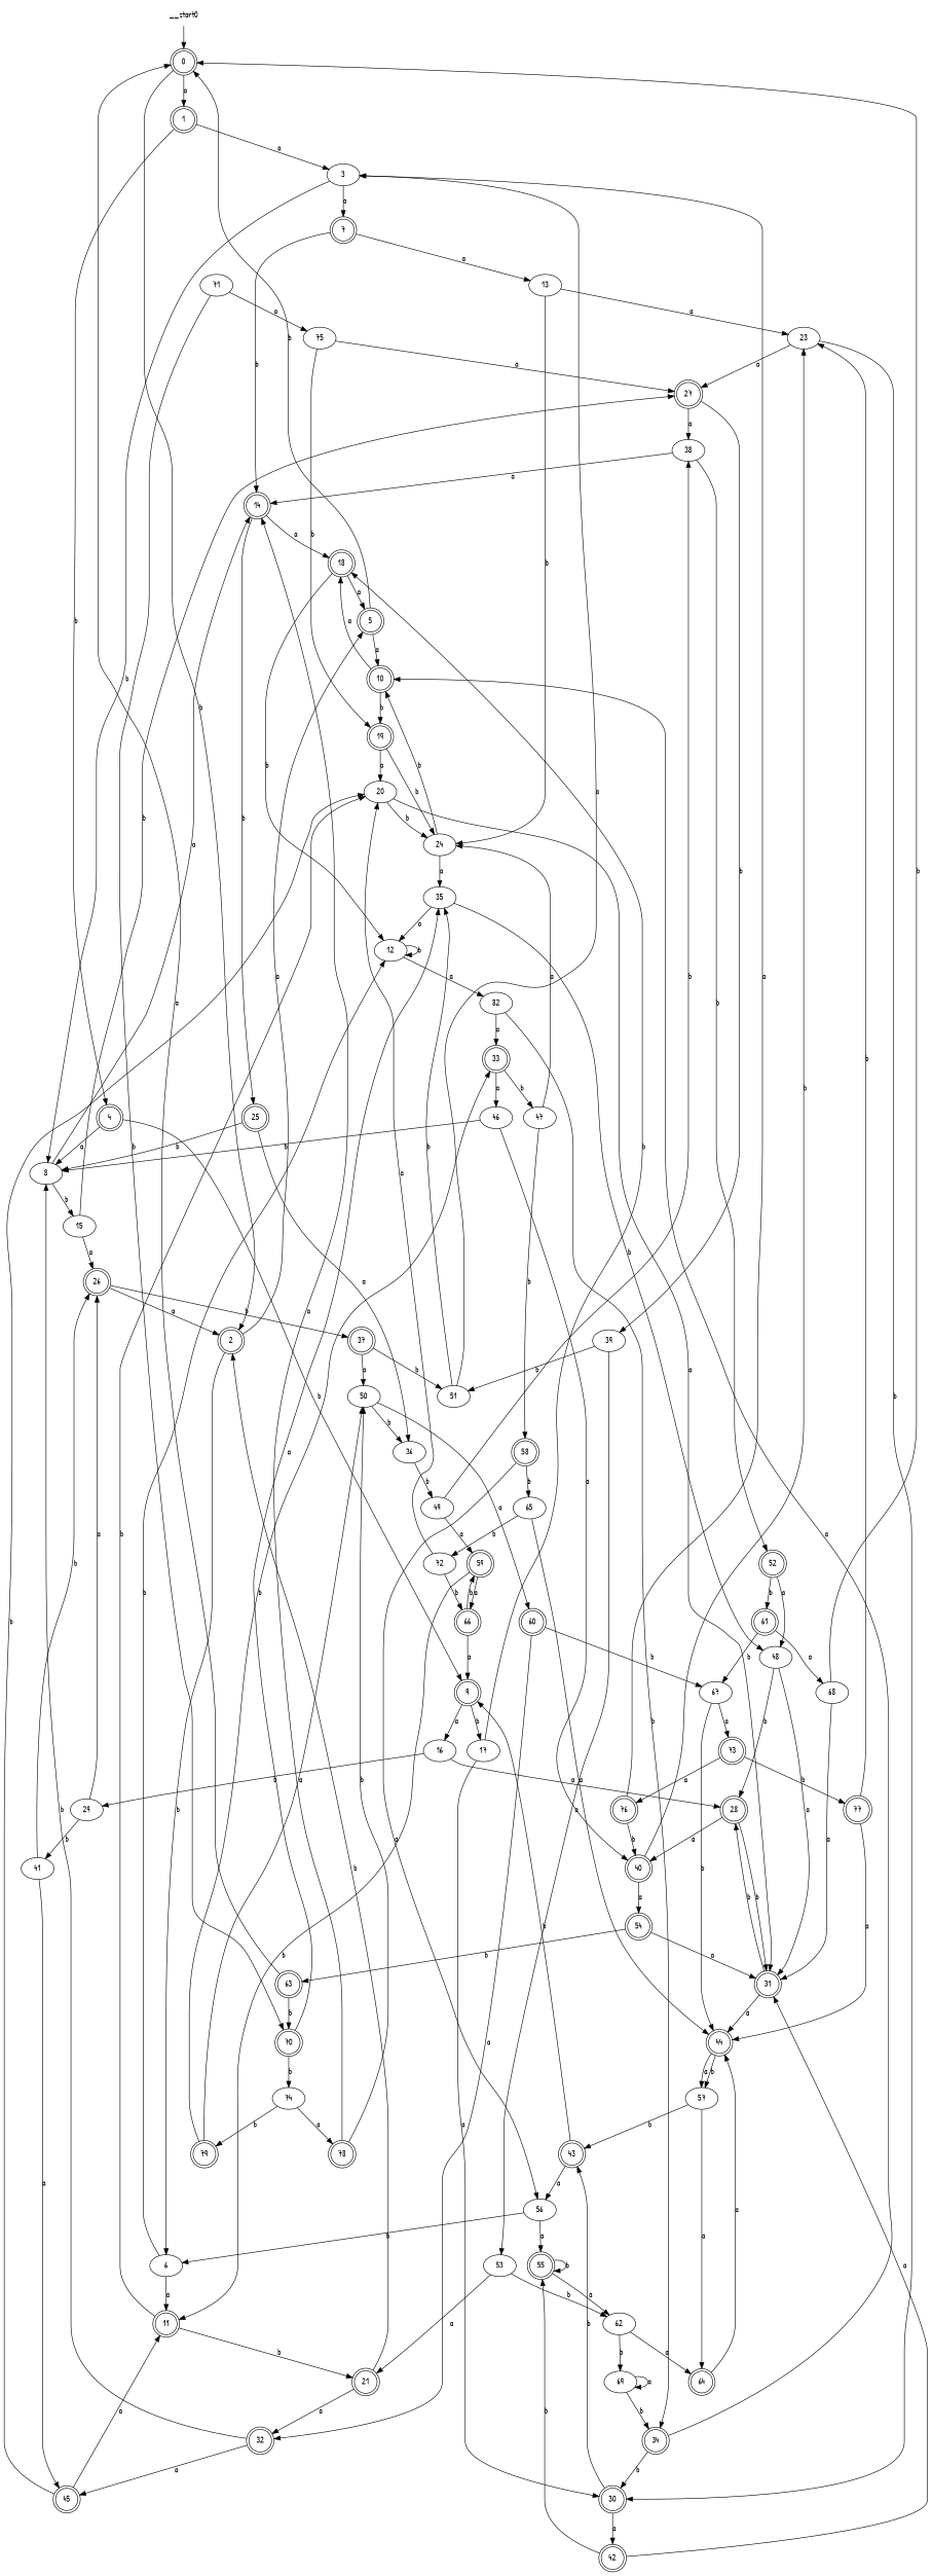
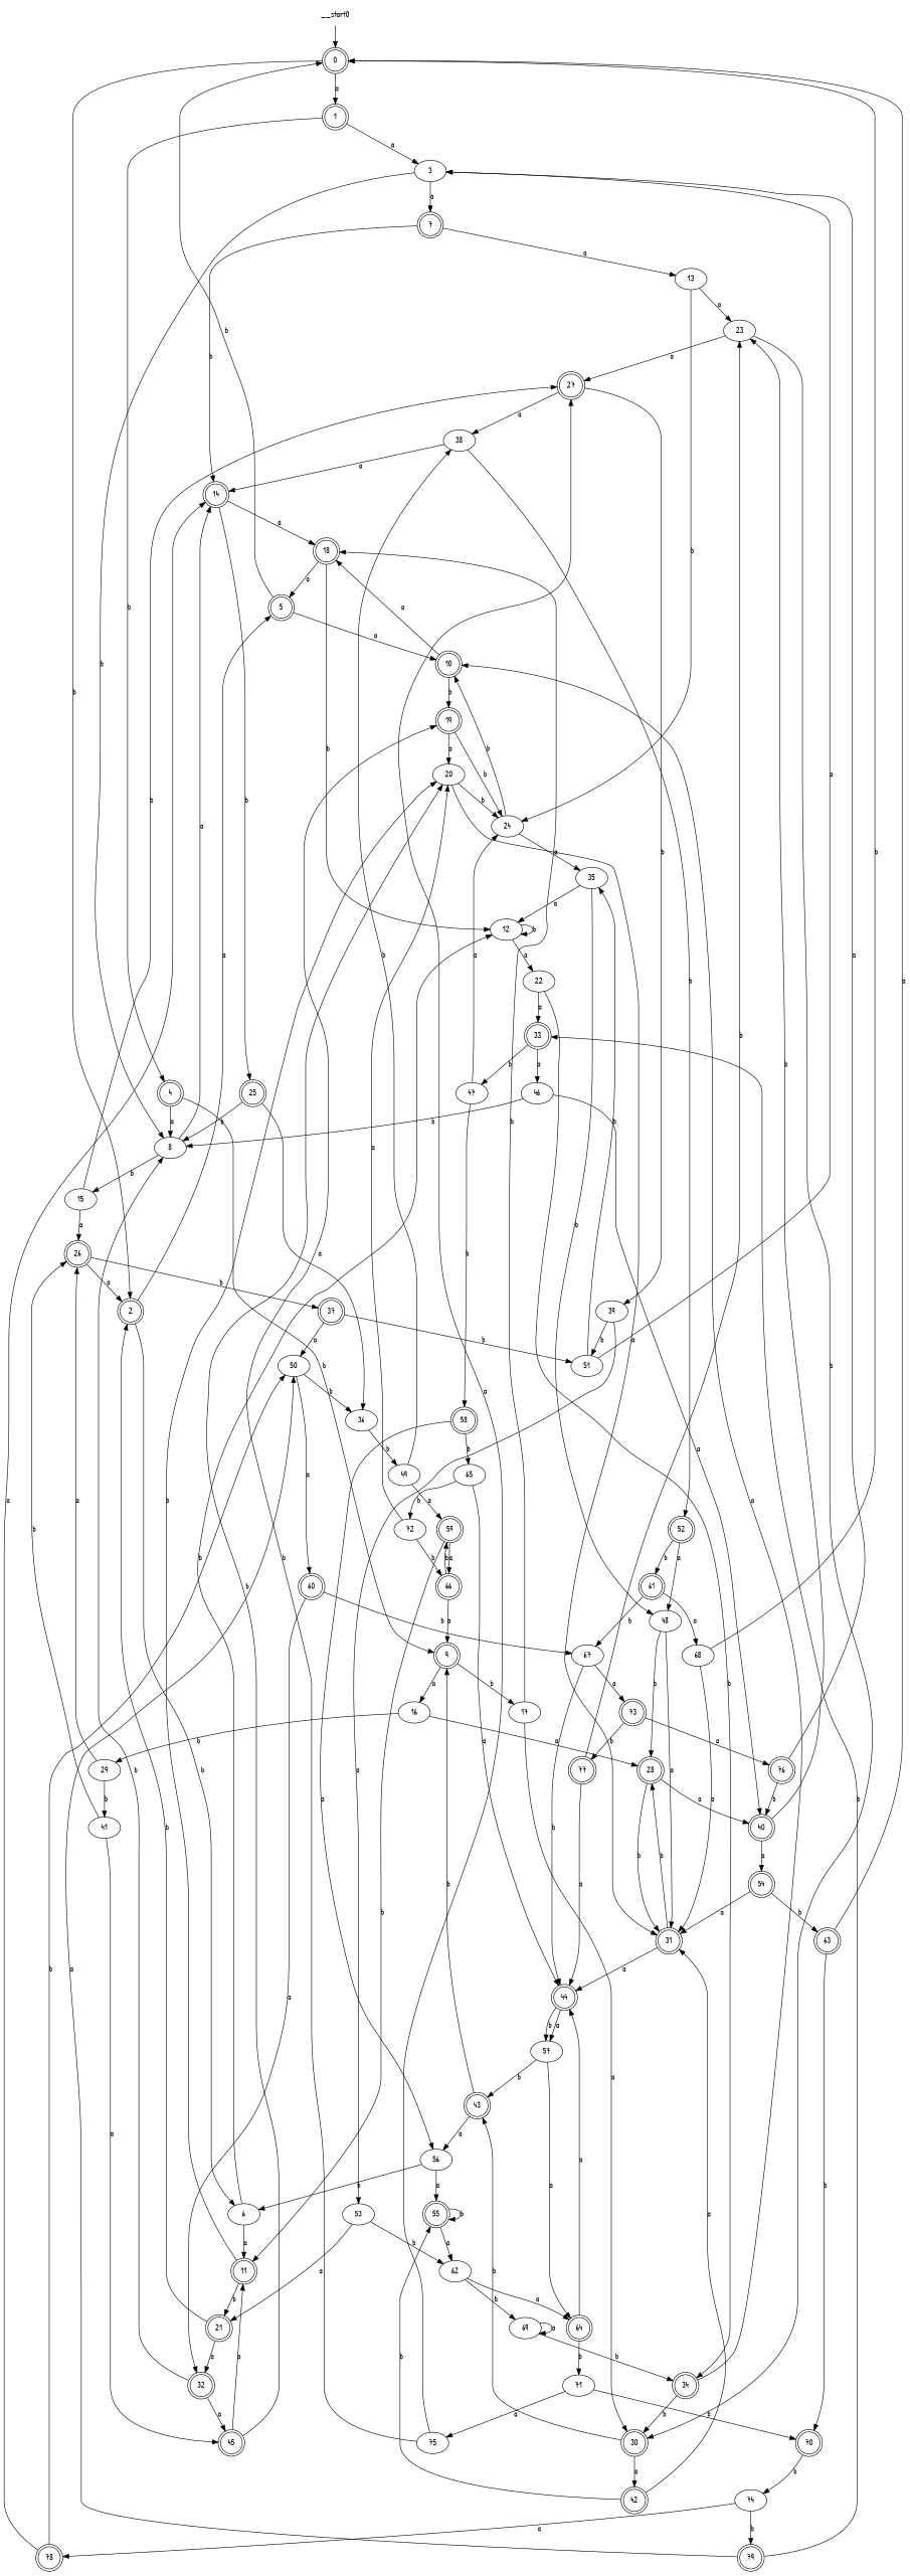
  digraph {
    fontname="Patrick Hand"
    node [fontname="Patrick Hand" shape=doublecircle]
    edge [fontname="Patrick Hand"]
    __start0 [shape=none]
    0
    1
    2
    3 [shape=""]
    4
    5
    6 [shape=""]
    7
    8 [shape=""]
    9
    10
    11
    12 [shape=""]
    13 [shape=""]
    14
    15 [shape=""]
    16 [shape=""]
    17 [shape=""]
    18
    19
    20 [shape=""]
    21
-   22 [label=82 shape=""]
+   22 [shape=""]
    23 [shape=""]
    24 [shape=""]
    25
    26
    27
    28
    29 [shape=""]
    30
    31
    32
    33
    34
    35 [shape=""]
    36 [shape=""]
    37
    38 [shape=""]
    39 [shape=""]
    40
    41 [shape=""]
    42
    43
    44
    45
    46 [shape=""]
    47 [shape=""]
    48 [shape=""]
    49 [shape=""]
    50 [shape=""]
    51 [shape=""]
    52
    53 [shape=""]
    54
    55
    56 [shape=""]
    57 [shape=""]
    58
    59
    60
    61
    62 [shape=""]
    63
    64
    65 [shape=""]
    66
    67 [shape=""]
    68 [shape=""]
    69 [shape=""]
    70
    71 [shape=""]
    72 [shape=""]
    73
    74 [shape=""]
    75 [shape=""]
    76
    77
    78
    79
    __start0 -> 0
    0 -> 1 [label=a]
    0 -> 2 [label=b]
    1 -> 3 [label=a]
    1 -> 4 [label=b]
    2 -> 5 [label=a]
    2 -> 6 [label=b]
    3 -> 7 [label=a]
    3 -> 8 [label=b]
    4 -> 8 [label=a]
    4 -> 9 [label=b]
    5 -> 0 [label=b]
    5 -> 10 [label=a]
    6 -> 11 [label=a]
    6 -> 12 [label=b]
    7 -> 13 [label=a]
    7 -> 14 [label=b]
    8 -> 14 [label=a]
    8 -> 15 [label=b]
    9 -> 16 [label=a]
    9 -> 17 [label=b]
    10 -> 18 [label=a]
    10 -> 19 [label=b]
    11 -> 20 [label=b]
    11 -> 21 [label=b]
    12 -> 12 [label=b]
    12 -> 22 [label=a]
    13 -> 23 [label=a]
    13 -> 24 [label=b]
    14 -> 18 [label=a]
    14 -> 25 [label=b]
    15 -> 26 [label=a]
    15 -> 27 [label=b]
    16 -> 28 [label=a]
    16 -> 29 [label=b]
    17 -> 18 [label=b]
    17 -> 30 [label=a]
    18 -> 5 [label=a]
    18 -> 12 [label=b]
    19 -> 20 [label=a]
    19 -> 24 [label=b]
    20 -> 24 [label=b]
    20 -> 31 [label=a]
    21 -> 2 [label=b]
    21 -> 32 [label=a]
    22 -> 33 [label=a]
    22 -> 34 [label=b]
    23 -> 27 [label=a]
    23 -> 30 [label=b]
    24 -> 10 [label=b]
    24 -> 35 [label=a]
    25 -> 8 [label=b]
    25 -> 36 [label=a]
    26 -> 2 [label=a]
    26 -> 37 [label=b]
    27 -> 38 [label=a]
    27 -> 39 [label=b]
    28 -> 31 [label=b]
    28 -> 40 [label=a]
    29 -> 26 [label=a]
    29 -> 41 [label=b]
    30 -> 42 [label=a]
    30 -> 43 [label=b]
    31 -> 28 [label=b]
    31 -> 44 [label=a]
    32 -> 8 [label=b]
    32 -> 45 [label=a]
    33 -> 46 [label=a]
    33 -> 47 [label=b]
    34 -> 10 [label=a]
    34 -> 30 [label=b]
    35 -> 12 [label=a]
    35 -> 48 [label=b]
    36 -> 49 [label=b]
    37 -> 50 [label=a]
    37 -> 51 [label=b]
    38 -> 14 [label=a]
    38 -> 52 [label=b]
    39 -> 51 [label=b]
    39 -> 53 [label=a]
    40 -> 23 [label=b]
    40 -> 54 [label=a]
    41 -> 26 [label=b]
    41 -> 45 [label=a]
    42 -> 31 [label=a]
    42 -> 55 [label=b]
    43 -> 9 [label=b]
    43 -> 56 [label=a]
    44 -> 57 [label=a]
    44 -> 57 [label=b]
    45 -> 11 [label=a]
    45 -> 20 [label=b]
    46 -> 8 [label=b]
    46 -> 40 [label=a]
    47 -> 24 [label=a]
    47 -> 58 [label=b]
    48 -> 28 [label=b]
    48 -> 31 [label=a]
    49 -> 38 [label=b]
    49 -> 59 [label=a]
    50 -> 36 [label=b]
    50 -> 60 [label=a]
    51 -> 3 [label=a]
    51 -> 35 [label=b]
    52 -> 48 [label=a]
    52 -> 61 [label=b]
    53 -> 21 [label=a]
    53 -> 62 [label=b]
    54 -> 31 [label=a]
    54 -> 63 [label=b]
    55 -> 55 [label=b]
    55 -> 62 [label=a]
    56 -> 6 [label=b]
    56 -> 55 [label=a]
    57 -> 43 [label=b]
    57 -> 64 [label=a]
    58 -> 56 [label=a]
    58 -> 65 [label=b]
    59 -> 11 [label=b]
    59 -> 66 [label=a]
    60 -> 32 [label=a]
    60 -> 67 [label=b]
    61 -> 67 [label=b]
    61 -> 68 [label=a]
    62 -> 64 [label=a]
    62 -> 69 [label=b]
    63 -> 0 [label=a]
    63 -> 70 [label=b]
    64 -> 44 [label=a]
+   64 -> 71 [label=b]
    65 -> 44 [label=a]
    65 -> 72 [label=b]
    66 -> 9 [label=a]
    66 -> 59 [label=b]
    67 -> 44 [label=b]
    67 -> 73 [label=a]
    68 -> 0 [label=b]
    68 -> 31 [label=a]
    69 -> 34 [label=b]
    69 -> 69 [label=a]
-   70 -> 35 [label=a]
    70 -> 74 [label=b]
    71 -> 70 [label=b]
    71 -> 75 [label=a]
    72 -> 20 [label=a]
    72 -> 66 [label=b]
    73 -> 76 [label=a]
    73 -> 77 [label=b]
    74 -> 78 [label=a]
    74 -> 79 [label=b]
    75 -> 19 [label=b]
    75 -> 27 [label=a]
    76 -> 3 [label=a]
    76 -> 40 [label=b]
    77 -> 23 [label=b]
    77 -> 44 [label=a]
    78 -> 14 [label=a]
    78 -> 50 [label=b]
    79 -> 33 [label=b]
    79 -> 50 [label=a]
  }
